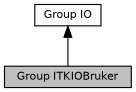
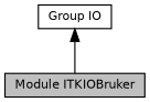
  digraph {
    rankdir=TB
    node [color=black fontname=Helvetica fontsize=10 shape=box style=filled]
    n1 [fillcolor=white height=0.2 label="Group IO" width=0.4]
-   n2 [fillcolor=grey75 fontcolor=black height=0.2 label="Group ITKIOBruker" width=0.4]
+   n2 [fillcolor=grey75 fontcolor=black height=0.2 label="Module ITKIOBruker" width=0.4]
    n1 -> n2 [dir=back fontname=Helvetica fontsize=10 labelfontname=Helvetica labelfontsize=10 shape=plaintext style=solid]
  }
